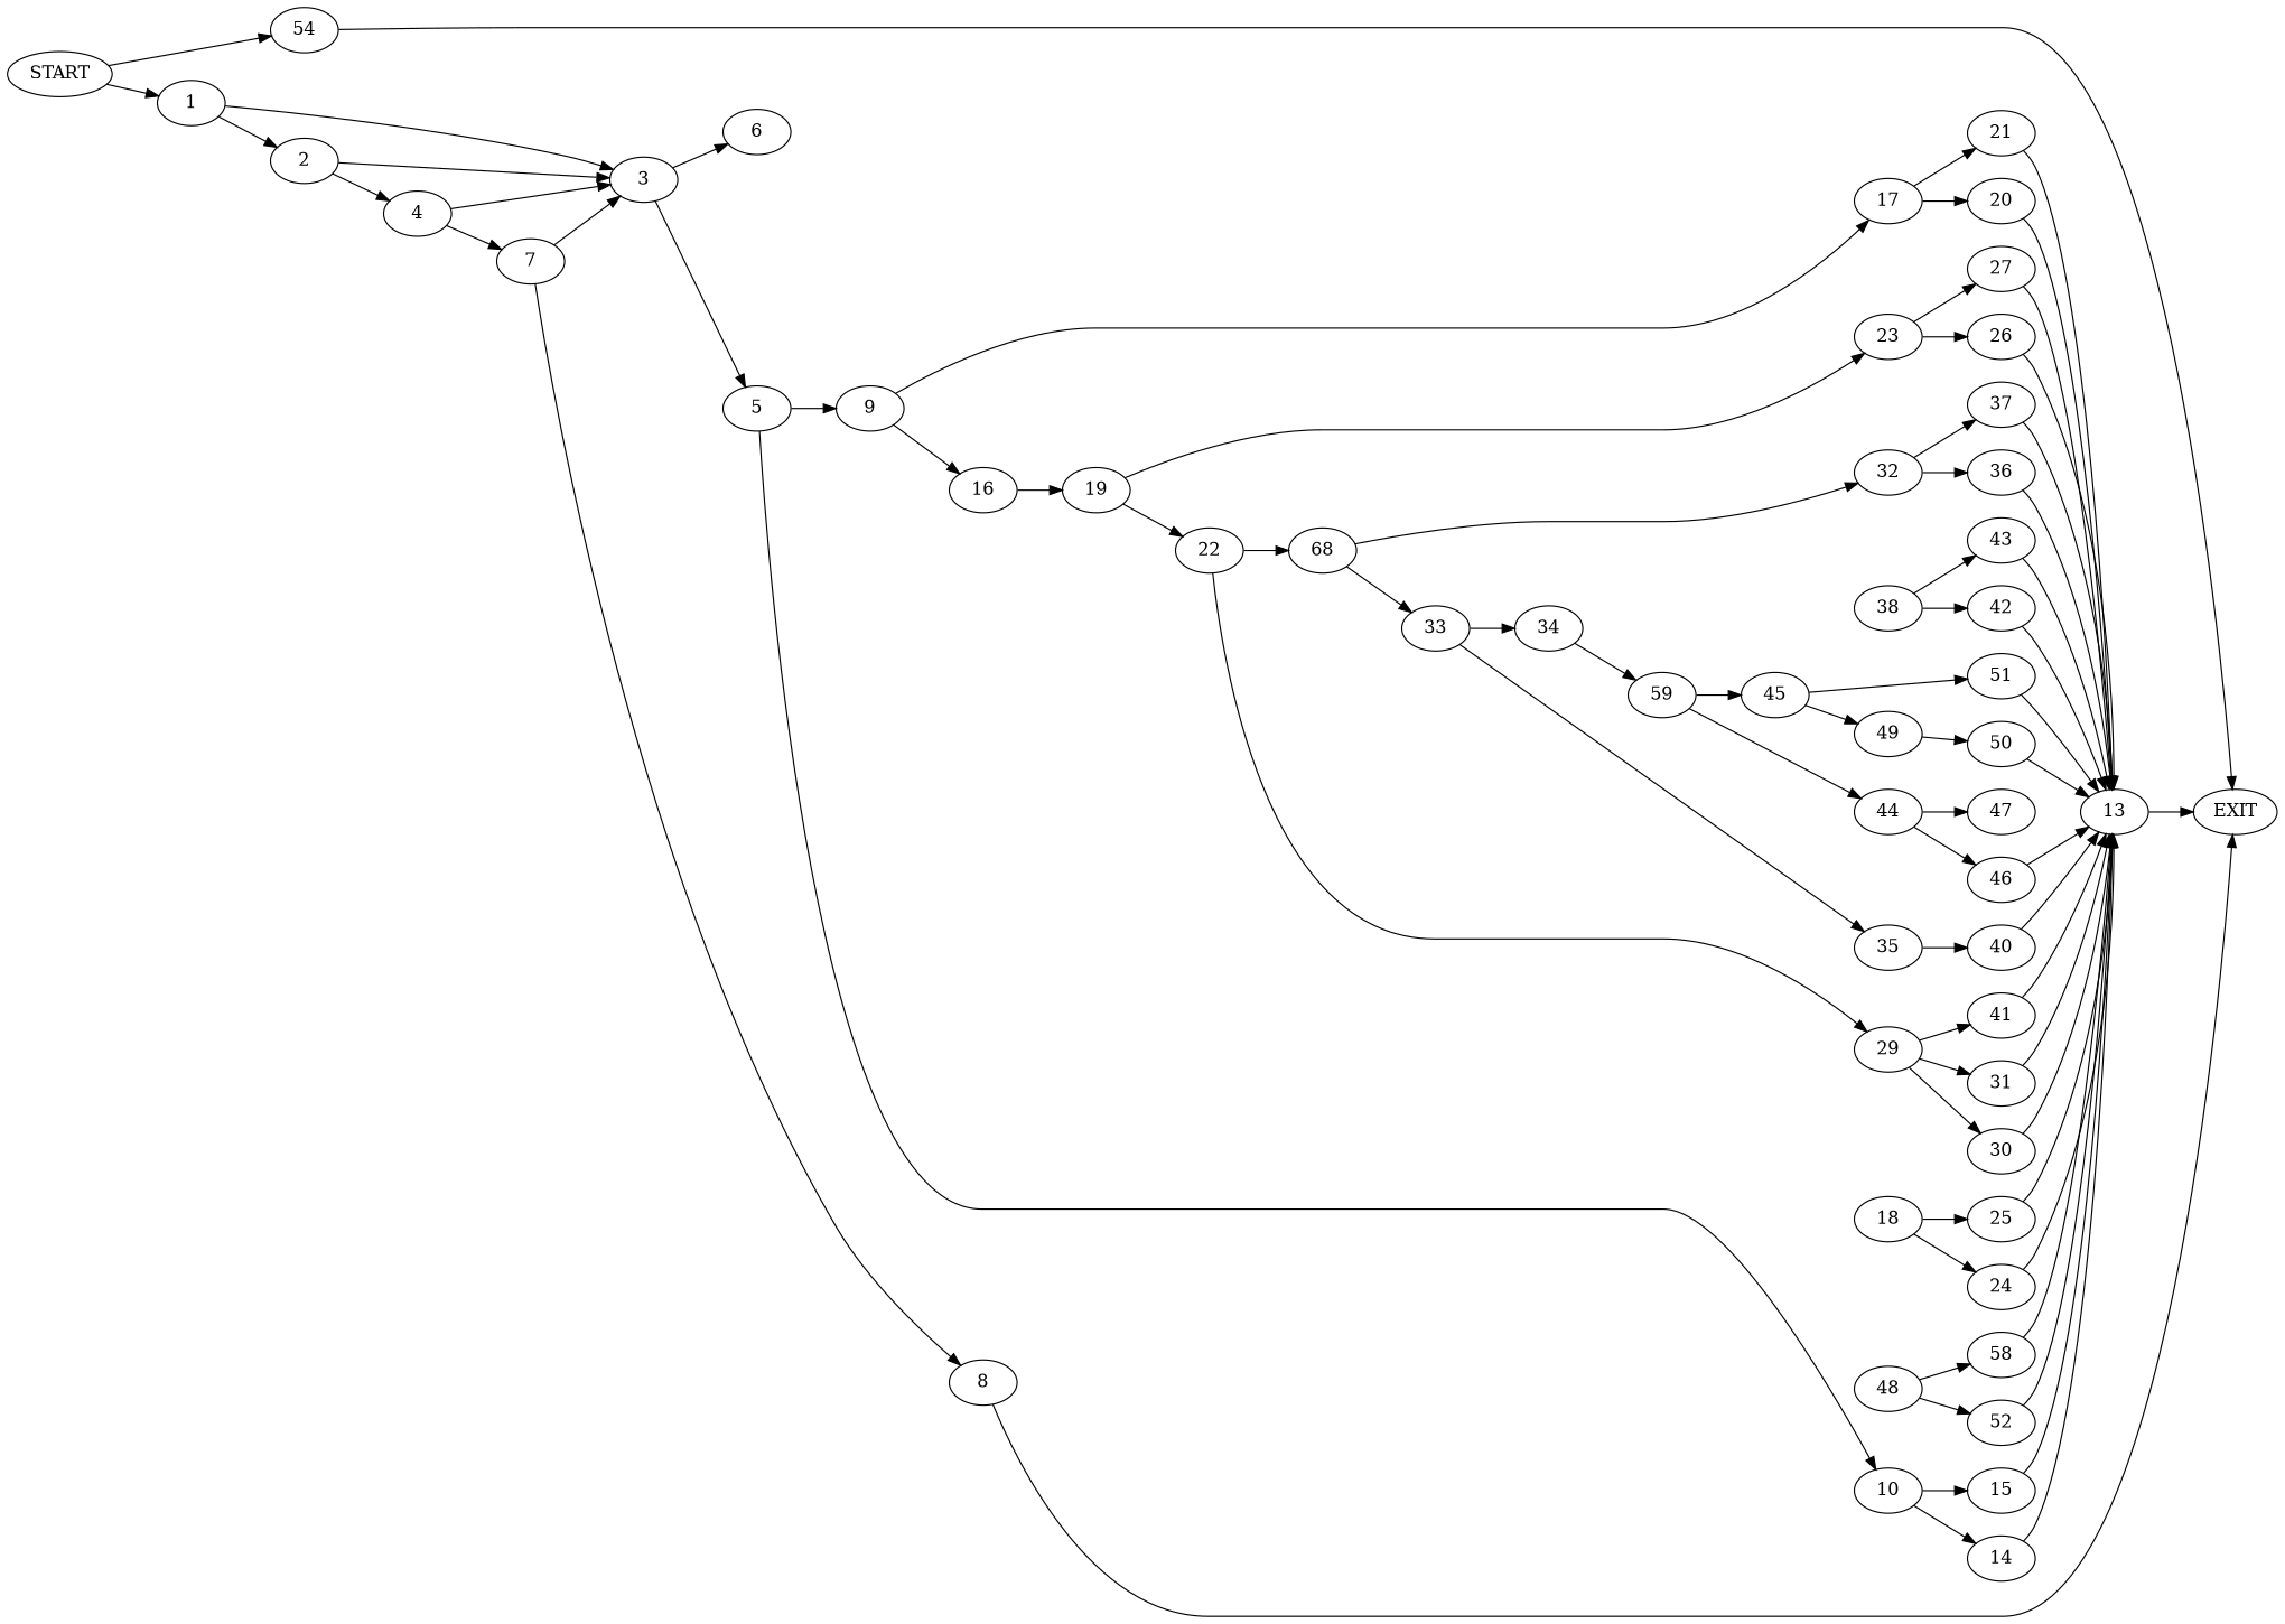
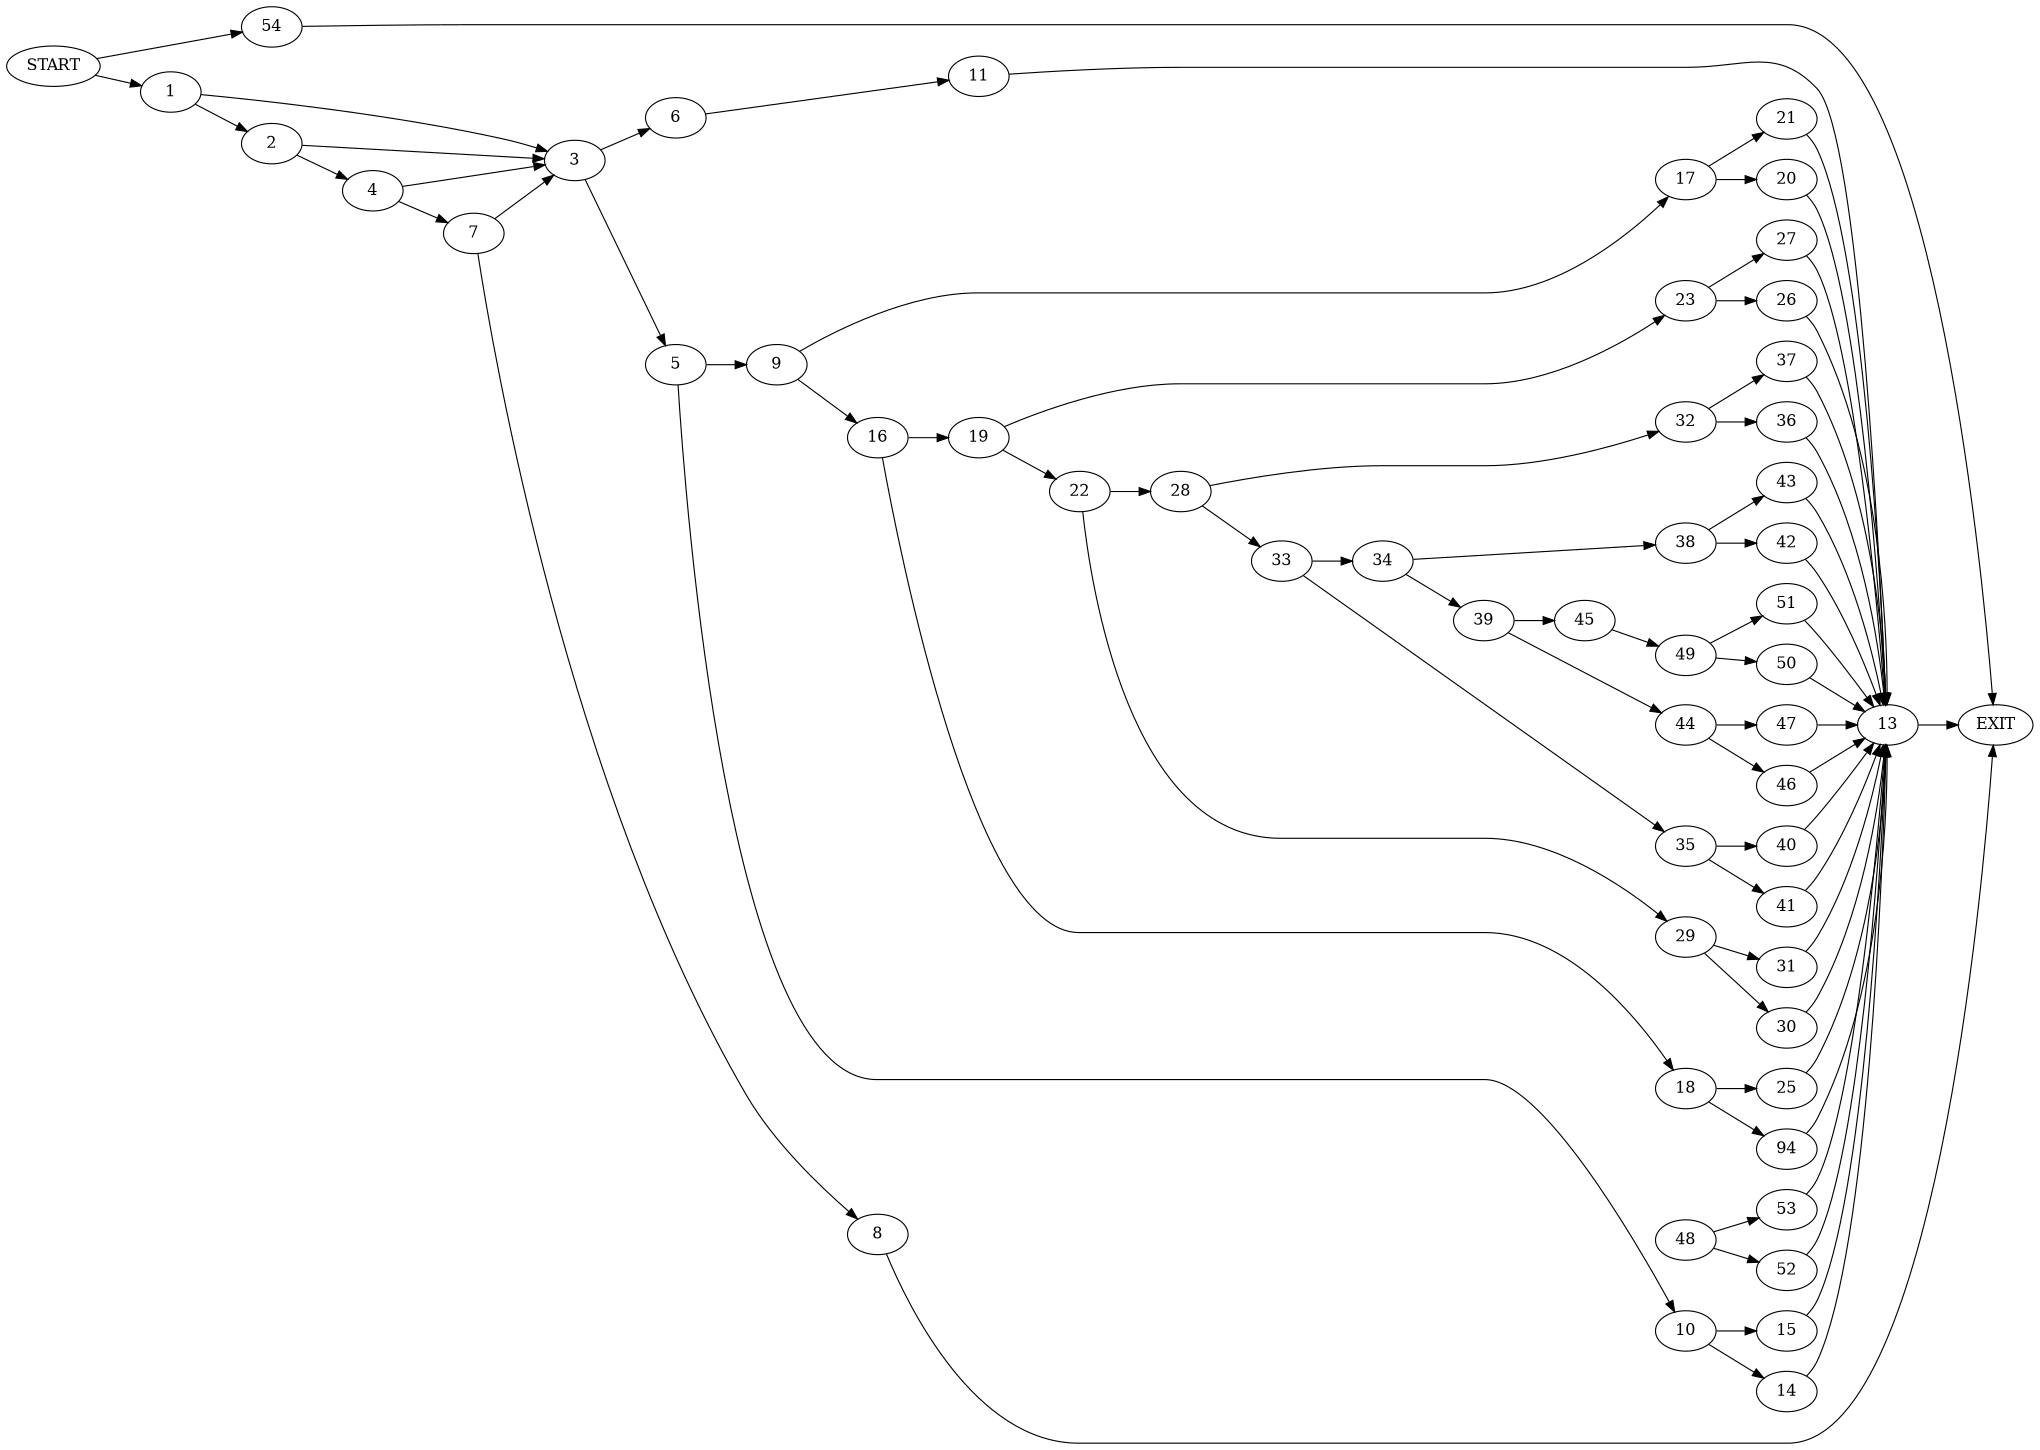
  digraph {
    rankdir=LR
    n1 [label=START]
    1
    54
    2
    3
    n6 [label=EXIT]
    4
    5
    6
    7
    9
    10
+   11
    8
    16
    17
    14
    15
    13
    18
    19
    20
    21
-   24
+   24 [label=94]
    25
    22
    23
-   28 [label=68]
+   28
    29
    26
    27
    32
    33
    30
    31
    36
    37
    34
    35
    38
-   39 [label=59]
+   39
    40
    41
    42
    43
    44
    45
    46
    47
    49
    48
    52
-   53 [label=58]
+   53
    50
    51
    n1 -> 1
    n1 -> 54
    1 -> 2
    1 -> 3
    54 -> n6
    2 -> 3
    2 -> 4
    3 -> 5
    3 -> 6
    4 -> 3
    4 -> 7
    5 -> 9
    5 -> 10
+   6 -> 11
    7 -> 3
    7 -> 8
    9 -> 16
    9 -> 17
    10 -> 14
    10 -> 15
+   11 -> 13
    8 -> n6
+   16 -> 18
    16 -> 19
    17 -> 20
    17 -> 21
    14 -> 13
    15 -> 13
    13 -> n6
    18 -> 24
    18 -> 25
    19 -> 22
    19 -> 23
    20 -> 13
    21 -> 13
    24 -> 13
    25 -> 13
    22 -> 28
    22 -> 29
    23 -> 26
    23 -> 27
    28 -> 32
    28 -> 33
    29 -> 30
    29 -> 31
    26 -> 13
    27 -> 13
    32 -> 36
    32 -> 37
    33 -> 34
    33 -> 35
    30 -> 13
    31 -> 13
    36 -> 13
    37 -> 13
+   34 -> 38
    34 -> 39
    35 -> 40
-   29 -> 41
+   35 -> 41
    38 -> 42
    38 -> 43
    39 -> 44
    39 -> 45
    40 -> 13
    41 -> 13
    42 -> 13
    43 -> 13
    44 -> 46
    44 -> 47
    45 -> 49
    46 -> 13
+   47 -> 13
    49 -> 50
-   45 -> 51
+   49 -> 51
    48 -> 52
    48 -> 53
    52 -> 13
    53 -> 13
    50 -> 13
    51 -> 13
  }
